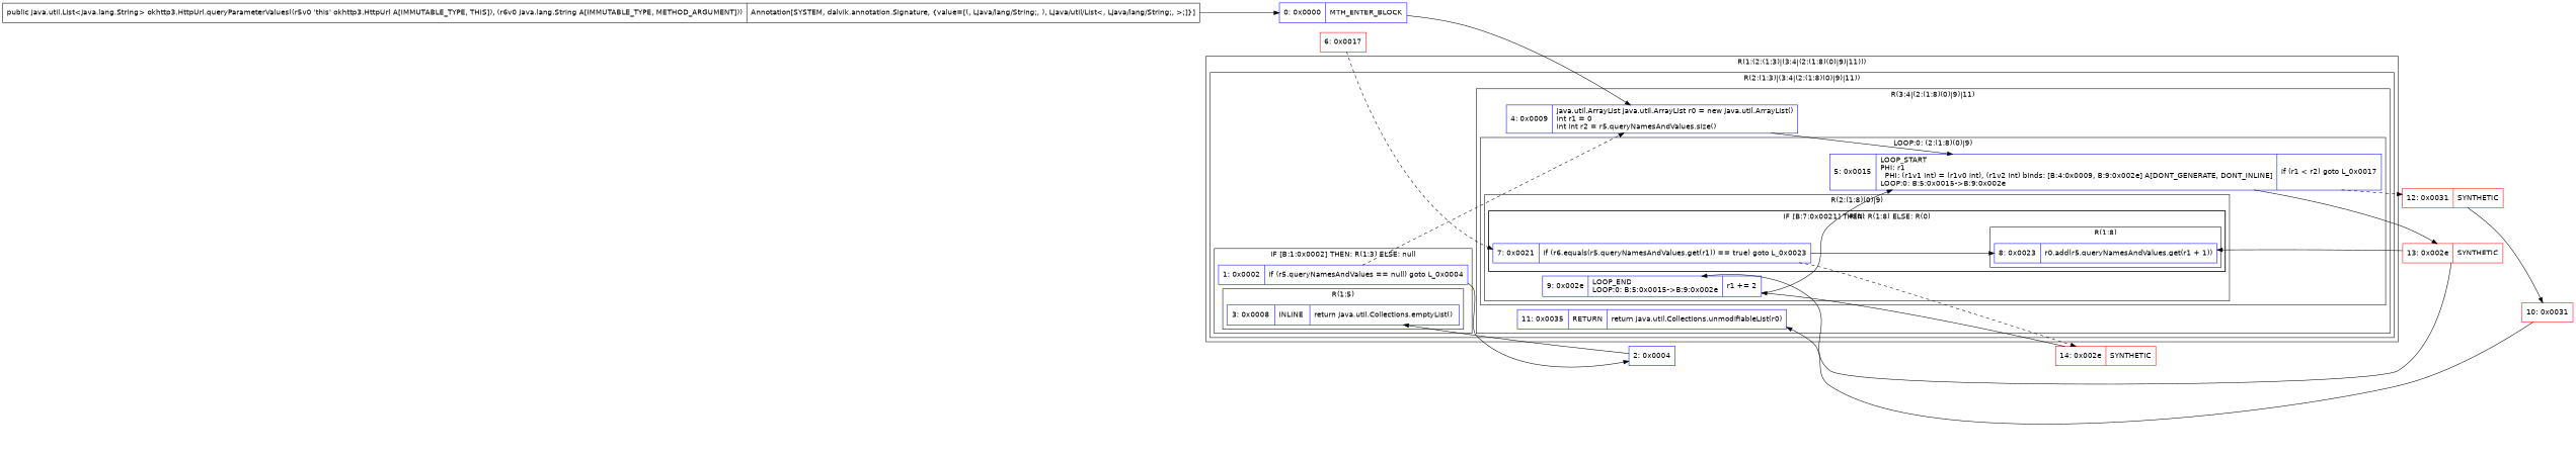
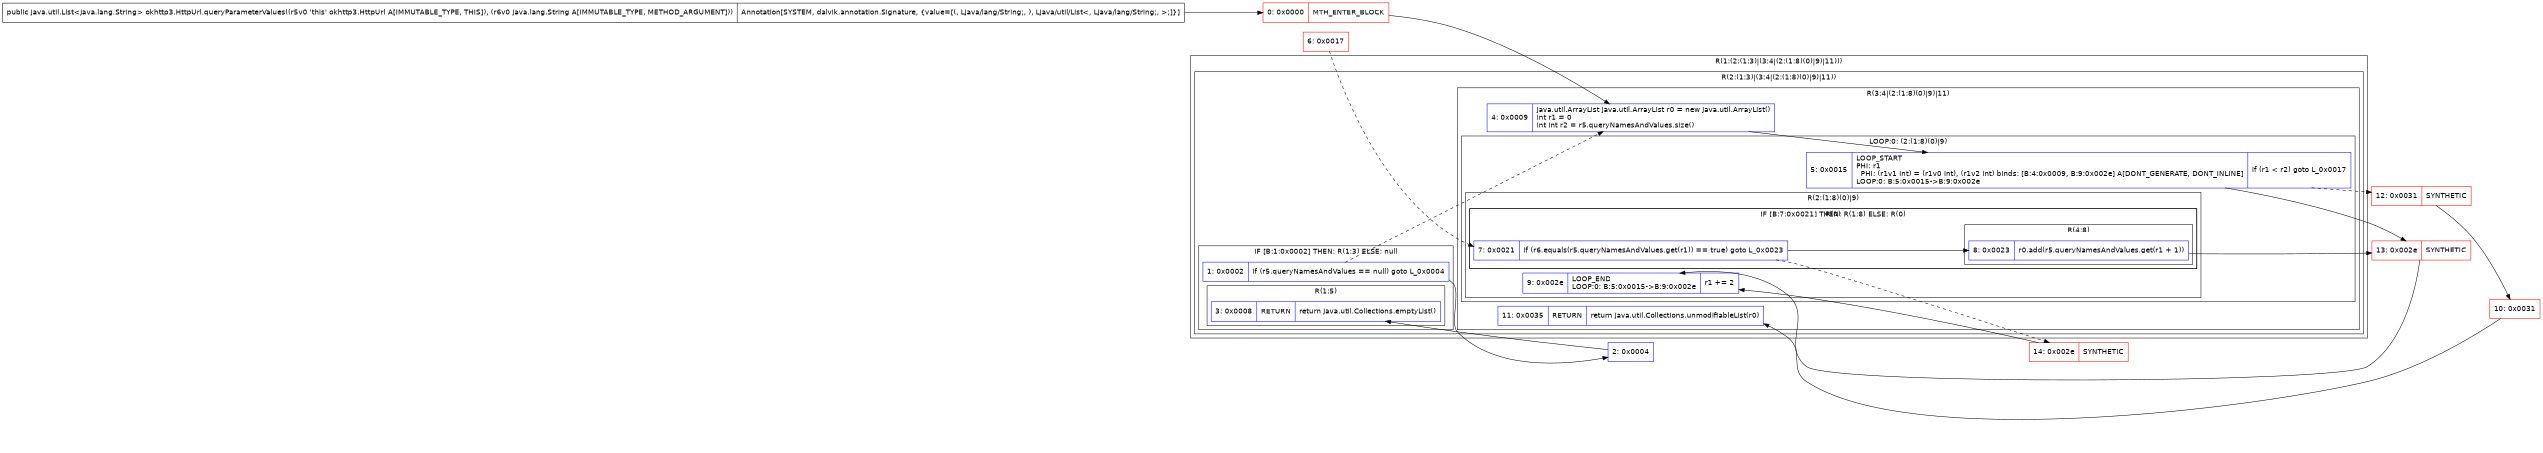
  digraph {
    fontname="DejaVu Sans"
    rankdir=LR
    node [color=blue fontname="DejaVu Sans" shape=record]
    edge [fontname="DejaVu Sans"]
-   n1 [label="{3\:\ 0x0008|INLINE\l|return java.util.Collections.emptyList()\l}"]
+   n1 [label="{3\:\ 0x0008|RETURN\l|return java.util.Collections.emptyList()\l}"]
    n2 [label="{1\:\ 0x0002|if (r5.queryNamesAndValues == null) goto L_0x0004\l}"]
    n3 [label="{8\:\ 0x0023|r0.add(r5.queryNamesAndValues.get(r1 + 1))\l}"]
    n4 [label="{7\:\ 0x0021|if (r6.equals(r5.queryNamesAndValues.get(r1)) == true) goto L_0x0023\l}"]
    n5 [label="{9\:\ 0x002e|LOOP_END\lLOOP:0: B:5:0x0015\-\>B:9:0x002e\l|r1 += 2\l}"]
    n6 [label="{5\:\ 0x0015|LOOP_START\lPHI: r1 \l  PHI: (r1v1 int) = (r1v0 int), (r1v2 int) binds: [B:4:0x0009, B:9:0x002e] A[DONT_GENERATE, DONT_INLINE]\lLOOP:0: B:5:0x0015\-\>B:9:0x002e\l|if (r1 \< r2) goto L_0x0017\l}"]
    n7 [label="{4\:\ 0x0009|java.util.ArrayList java.util.ArrayList r0 = new java.util.ArrayList()\lint r1 = 0\lint int r2 = r5.queryNamesAndValues.size()\l}"]
    n8 [label="{11\:\ 0x0035|RETURN\l|return java.util.Collections.unmodifiableList(r0)\l}"]
    n9 [label="{2\:\ 0x0004}"]
    n10 [color=red label="{13\:\ 0x002e|SYNTHETIC\l}"]
    n11 [color=red label="{14\:\ 0x002e|SYNTHETIC\l}"]
    n12 [color=red label="{12\:\ 0x0031|SYNTHETIC\l}"]
    n13 [color=red label="{6\:\ 0x0017}"]
    n14 [color=red label="{10\:\ 0x0031}"]
-   n15 [label="{0\:\ 0x0000|MTH_ENTER_BLOCK\l}"]
+   n15 [color=red label="{0\:\ 0x0000|MTH_ENTER_BLOCK\l}"]
    n16 [label="{public java.util.List\<java.lang.String\> okhttp3.HttpUrl.queryParameterValues((r5v0 'this' okhttp3.HttpUrl A[IMMUTABLE_TYPE, THIS]), (r6v0 java.lang.String A[IMMUTABLE_TYPE, METHOD_ARGUMENT]))  | Annotation[SYSTEM, dalvik.annotation.Signature, \{value=[(, Ljava\/lang\/String;, ), Ljava\/util\/List\<, Ljava\/lang\/String;, \>;]\}]\l}" color=""]
    subgraph cluster_1 {
      label="R(1:(2:(1:3)|(3:4|(2:(1:8)(0)|9)|11)))"
      subgraph cluster_2 {
        label="R(2:(1:3)|(3:4|(2:(1:8)(0)|9)|11))"
        subgraph cluster_3 {
          label="IF [B:1:0x0002] THEN: R(1:3) ELSE: null"
          n2
          subgraph cluster_4 {
            label="R(1:5)"
            n1
          }
        }
        subgraph cluster_5 {
          label="R(3:4|(2:(1:8)(0)|9)|11)"
          n7
          n8
          subgraph cluster_6 {
            label="LOOP:0: (2:(1:8)(0)|9)"
            n6
            subgraph cluster_7 {
              label="R(2:(1:8)(0)|9)"
              n5
              subgraph cluster_8 {
                label="IF [B:7:0x0021] THEN: R(1:8) ELSE: R(0)"
                n4
                subgraph cluster_9 {
-                 label="R(1:8)"
+                 label="R(4:8)"
                  n3
                }
                subgraph cluster_10 {
                  label="R(0)"
                }
              }
            }
          }
        }
      }
    }
    n2 -> n7 [style=dashed]
    n2 -> n9
-   n10 -> n3
+   n3 -> n10
    n4 -> n3
    n4 -> n11 [style=dashed]
-   n5 -> n6
    n6 -> n10
    n6 -> n12 [style=dashed]
    n7 -> n6
    n9 -> n1
    n10 -> n5
    n11 -> n5
    n12 -> n14
    n13 -> n4 [style=dashed]
    n14 -> n8
    n15 -> n7
    n16 -> n15
  }
